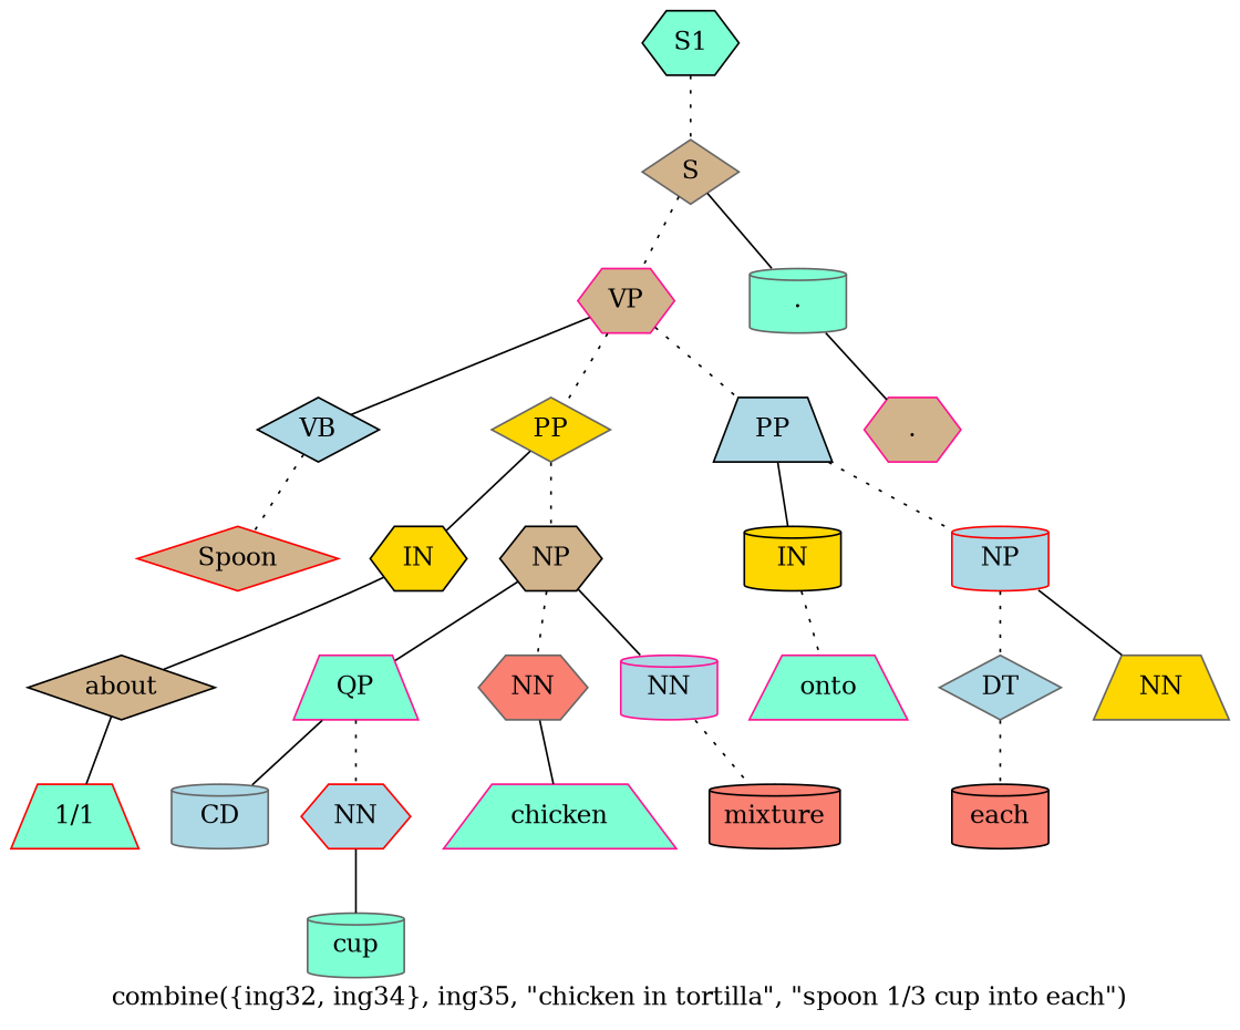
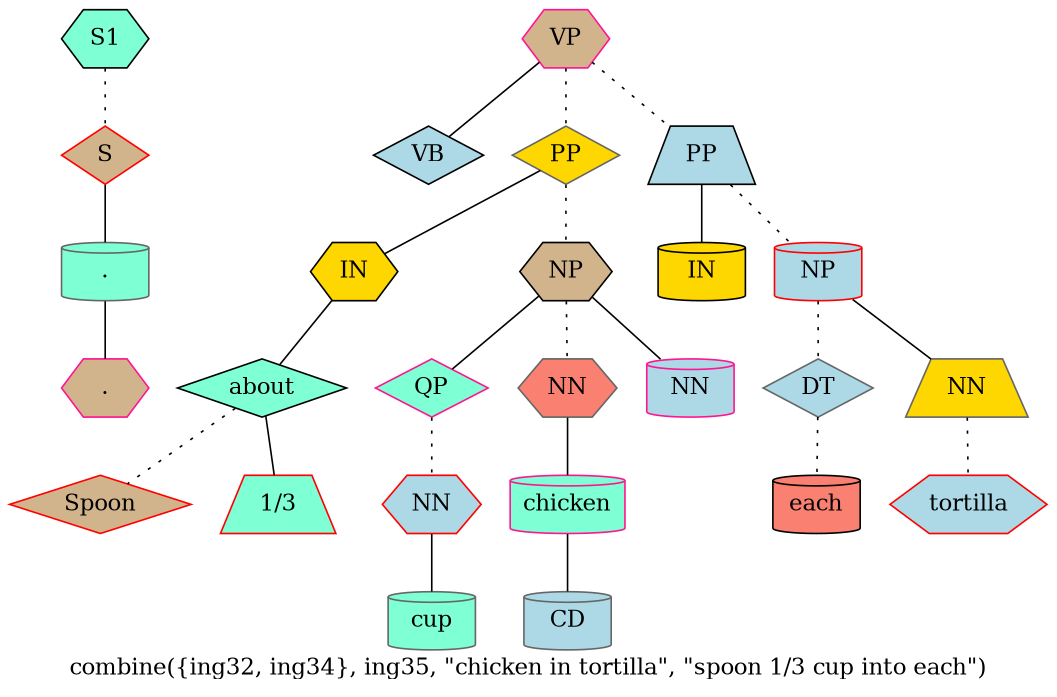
  graph {
    label="combine({ing32, ing34}, ing35, \"chicken in tortilla\", \"spoon 1/3 cup into each\")"
    node [color=black fillcolor=lightblue shape=cylinder style=filled]
    edge [style=dotted]
    n1 [fillcolor=aquamarine label=S1 shape=hexagon]
-   n2 [color=gray40 fillcolor=tan label=S shape=diamond]
+   n2 [color=red fillcolor=tan label=S shape=diamond]
    n3 [color=deeppink fillcolor=tan label=VP shape=hexagon]
    n4 [color=gray40 fillcolor=aquamarine label="."]
    n5 [label=VB shape=diamond]
    n6 [color=gray40 fillcolor=gold label=PP shape=diamond]
    n7 [label=PP shape=trapezium]
    n8 [color=deeppink fillcolor=tan label="." shape=hexagon]
    n9 [color=red fillcolor=tan label=Spoon shape=diamond]
    n10 [fillcolor=gold label=IN shape=hexagon]
    n11 [fillcolor=tan label=NP shape=hexagon]
    n12 [fillcolor=gold label=IN]
    n13 [color=red label=NP]
-   n14 [fillcolor=tan label=about shape=diamond]
-   n15 [color=deeppink fillcolor=aquamarine label=QP shape=trapezium]
+   n14 [fillcolor=aquamarine label=about shape=diamond]
+   n15 [color=deeppink fillcolor=aquamarine label=QP shape=diamond]
    n16 [color=gray40 fillcolor=salmon label=NN shape=hexagon]
    n17 [color=deeppink label=NN]
-   n18 [color=red fillcolor=aquamarine label="1/1" shape=trapezium]
+   n18 [color=red fillcolor=aquamarine label="1/3" shape=trapezium]
    n19 [color=gray40 label=CD]
    n20 [color=red label=NN shape=hexagon]
-   n21 [color=deeppink fillcolor=aquamarine label=chicken shape=trapezium]
-   n22 [fillcolor=salmon label=mixture]
+   n21 [color=deeppink fillcolor=aquamarine label=chicken]
    n23 [color=gray40 fillcolor=aquamarine label=cup]
-   n24 [color=deeppink fillcolor=aquamarine label=onto shape=trapezium]
    n25 [color=gray40 label=DT shape=diamond]
    n26 [color=gray40 fillcolor=gold label=NN shape=trapezium]
    n27 [fillcolor=salmon label=each]
+   n28 [color=red label=tortilla shape=hexagon]
    n1 -- n2
-   n2 -- n3
    n2 -- n4 [style=solid]
    n3 -- n5 [style=solid]
    n3 -- n6
    n3 -- n7
    n4 -- n8 [style=solid]
-   n5 -- n9
+   n14 -- n9
    n6 -- n10 [style=solid]
    n6 -- n11
    n7 -- n12 [style=solid]
    n7 -- n13
    n10 -- n14 [style=solid]
    n11 -- n15 [style=solid]
    n11 -- n16
    n11 -- n17 [style=solid]
-   n12 -- n24
    n13 -- n25
    n13 -- n26 [style=solid]
    n14 -- n18 [style=solid]
-   n15 -- n19 [style=solid]
+   n21 -- n19 [style=solid]
    n15 -- n20
    n16 -- n21 [style=solid]
-   n17 -- n22
    n20 -- n23 [style=solid]
    n25 -- n27
+   n26 -- n28
  }
